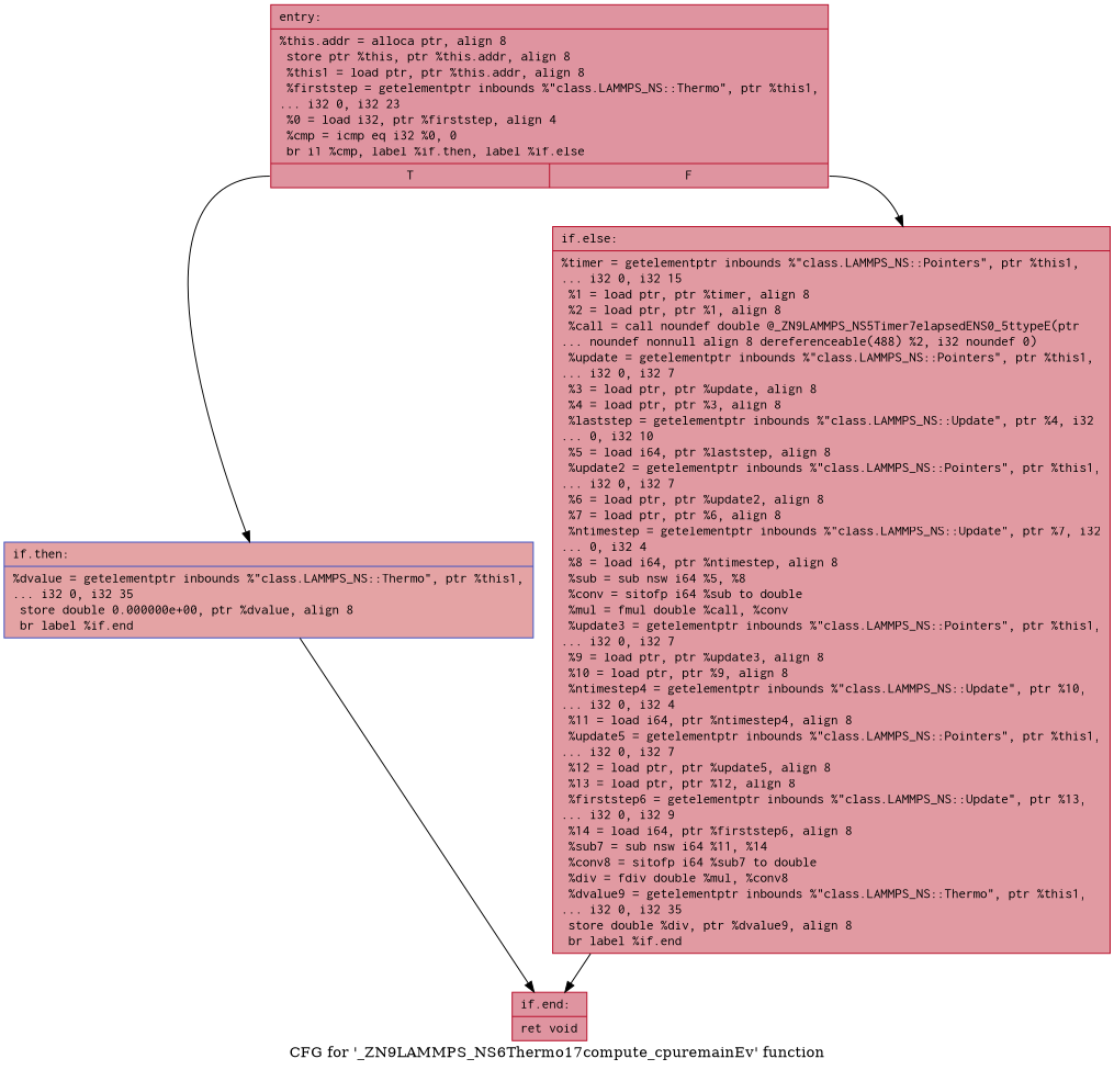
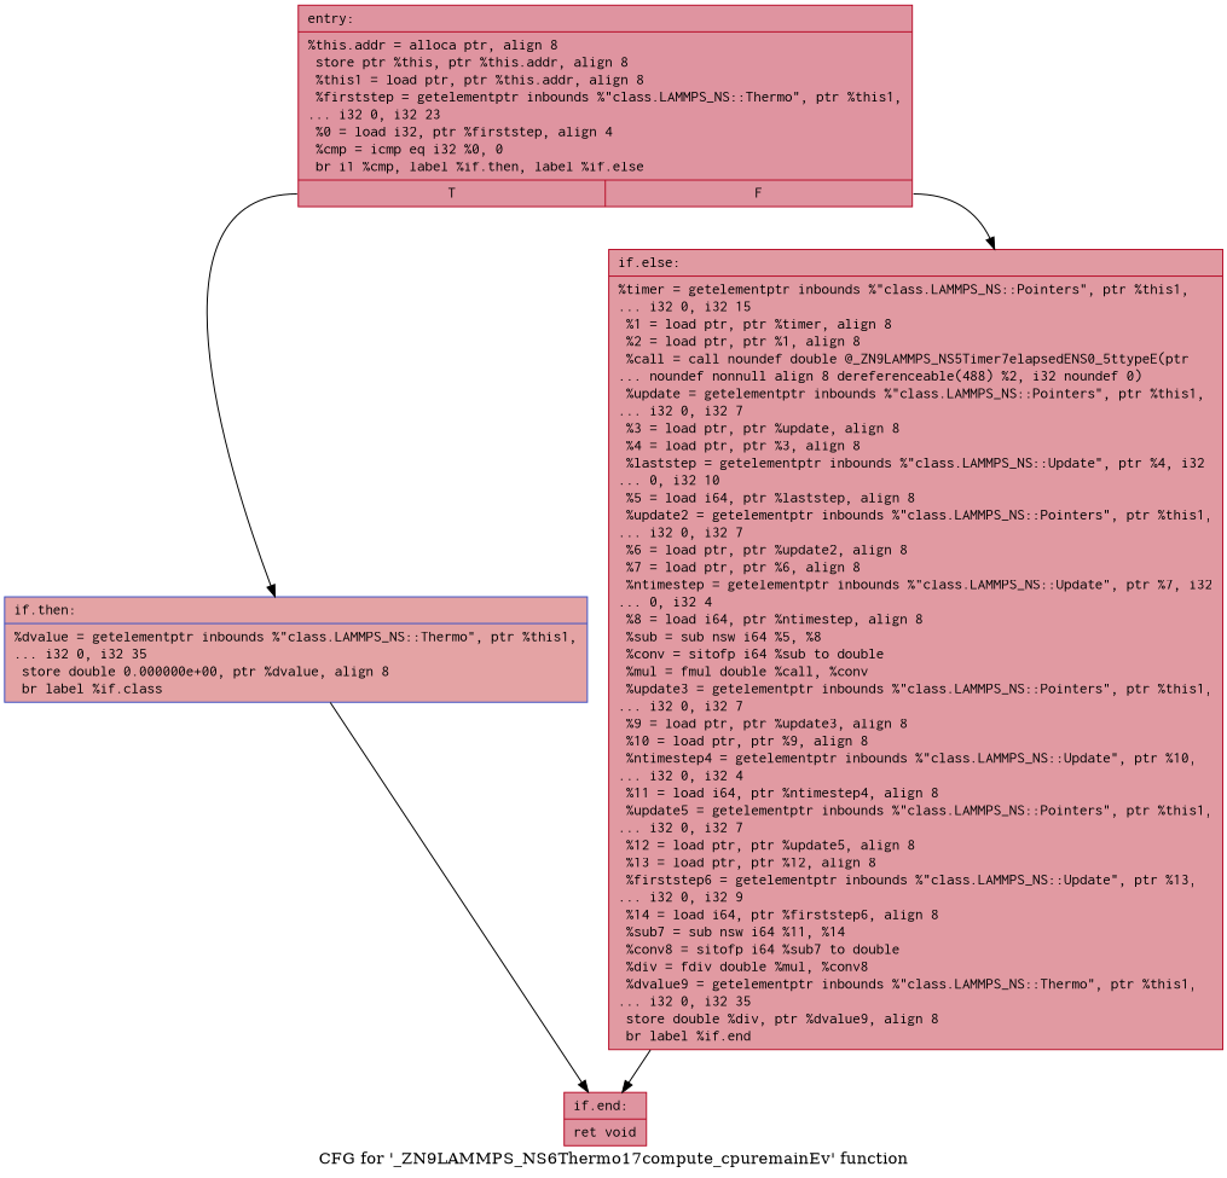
  digraph {
    label="CFG for '_ZN9LAMMPS_NS6Thermo17compute_cpuremainEv' function"
    node [color="#b70d28ff" fillcolor="#b70d2870" fontname=Courier shape=record style=filled]
    n1 [label="{entry:\l|  %this.addr = alloca ptr, align 8\l  store ptr %this, ptr %this.addr, align 8\l  %this1 = load ptr, ptr %this.addr, align 8\l  %firststep = getelementptr inbounds %\"class.LAMMPS_NS::Thermo\", ptr %this1,\l... i32 0, i32 23\l  %0 = load i32, ptr %firststep, align 4\l  %cmp = icmp eq i32 %0, 0\l  br i1 %cmp, label %if.then, label %if.else\l|{<s0>T|<s1>F}}"]
-   n2 [color="#3d50c3ff" fillcolor="#c32e3170" label="{if.then:\l|  %dvalue = getelementptr inbounds %\"class.LAMMPS_NS::Thermo\", ptr %this1,\l... i32 0, i32 35\l  store double 0.000000e+00, ptr %dvalue, align 8\l  br label %if.end\l}"]
+   n2 [color="#3d50c3ff" fillcolor="#c32e3170" label="{if.then:\l|  %dvalue = getelementptr inbounds %\"class.LAMMPS_NS::Thermo\", ptr %this1,\l... i32 0, i32 35\l  store double 0.000000e+00, ptr %dvalue, align 8\l  br label %if.class\l}"]
    n3 [fillcolor="#bb1b2c70" label="{if.else:\l|  %timer = getelementptr inbounds %\"class.LAMMPS_NS::Pointers\", ptr %this1,\l... i32 0, i32 15\l  %1 = load ptr, ptr %timer, align 8\l  %2 = load ptr, ptr %1, align 8\l  %call = call noundef double @_ZN9LAMMPS_NS5Timer7elapsedENS0_5ttypeE(ptr\l... noundef nonnull align 8 dereferenceable(488) %2, i32 noundef 0)\l  %update = getelementptr inbounds %\"class.LAMMPS_NS::Pointers\", ptr %this1,\l... i32 0, i32 7\l  %3 = load ptr, ptr %update, align 8\l  %4 = load ptr, ptr %3, align 8\l  %laststep = getelementptr inbounds %\"class.LAMMPS_NS::Update\", ptr %4, i32\l... 0, i32 10\l  %5 = load i64, ptr %laststep, align 8\l  %update2 = getelementptr inbounds %\"class.LAMMPS_NS::Pointers\", ptr %this1,\l... i32 0, i32 7\l  %6 = load ptr, ptr %update2, align 8\l  %7 = load ptr, ptr %6, align 8\l  %ntimestep = getelementptr inbounds %\"class.LAMMPS_NS::Update\", ptr %7, i32\l... 0, i32 4\l  %8 = load i64, ptr %ntimestep, align 8\l  %sub = sub nsw i64 %5, %8\l  %conv = sitofp i64 %sub to double\l  %mul = fmul double %call, %conv\l  %update3 = getelementptr inbounds %\"class.LAMMPS_NS::Pointers\", ptr %this1,\l... i32 0, i32 7\l  %9 = load ptr, ptr %update3, align 8\l  %10 = load ptr, ptr %9, align 8\l  %ntimestep4 = getelementptr inbounds %\"class.LAMMPS_NS::Update\", ptr %10,\l... i32 0, i32 4\l  %11 = load i64, ptr %ntimestep4, align 8\l  %update5 = getelementptr inbounds %\"class.LAMMPS_NS::Pointers\", ptr %this1,\l... i32 0, i32 7\l  %12 = load ptr, ptr %update5, align 8\l  %13 = load ptr, ptr %12, align 8\l  %firststep6 = getelementptr inbounds %\"class.LAMMPS_NS::Update\", ptr %13,\l... i32 0, i32 9\l  %14 = load i64, ptr %firststep6, align 8\l  %sub7 = sub nsw i64 %11, %14\l  %conv8 = sitofp i64 %sub7 to double\l  %div = fdiv double %mul, %conv8\l  %dvalue9 = getelementptr inbounds %\"class.LAMMPS_NS::Thermo\", ptr %this1,\l... i32 0, i32 35\l  store double %div, ptr %dvalue9, align 8\l  br label %if.end\l}"]
    n4 [label="{if.end:\l|  ret void\l}"]
    n1 -> n2 [tailport=s0]
    n1 -> n3 [tailport=s1]
    n2 -> n4
    n3 -> n4
  }
